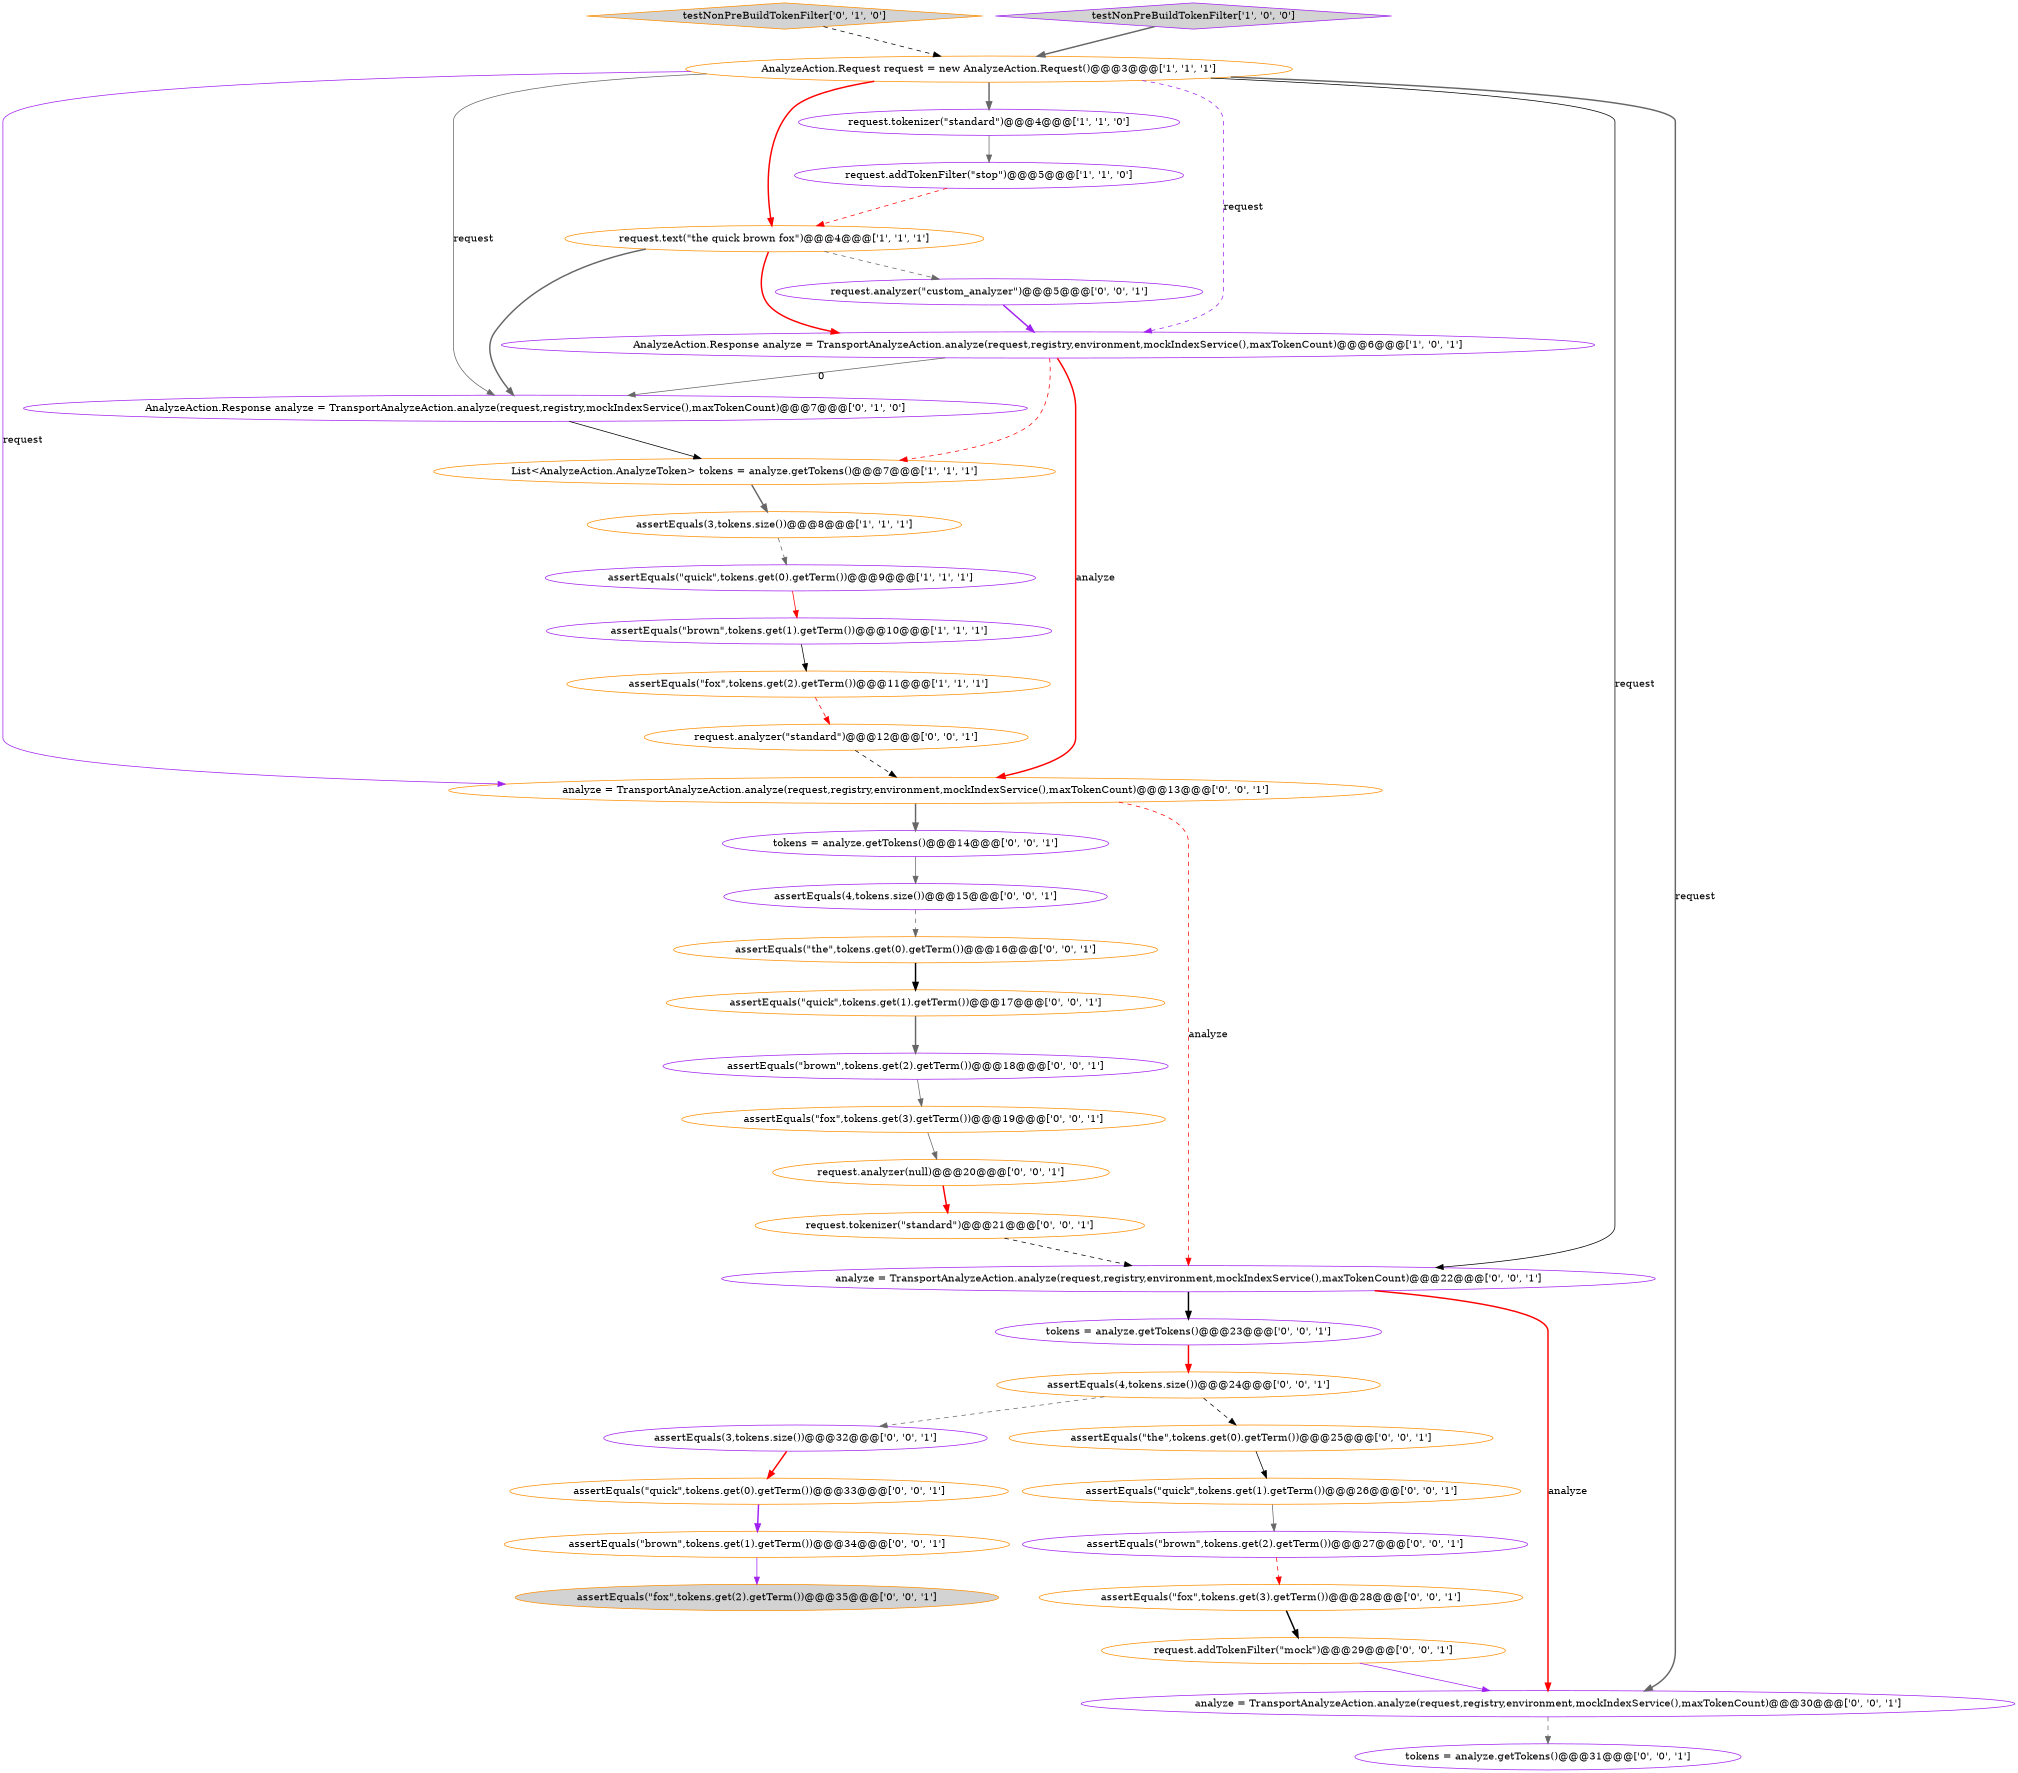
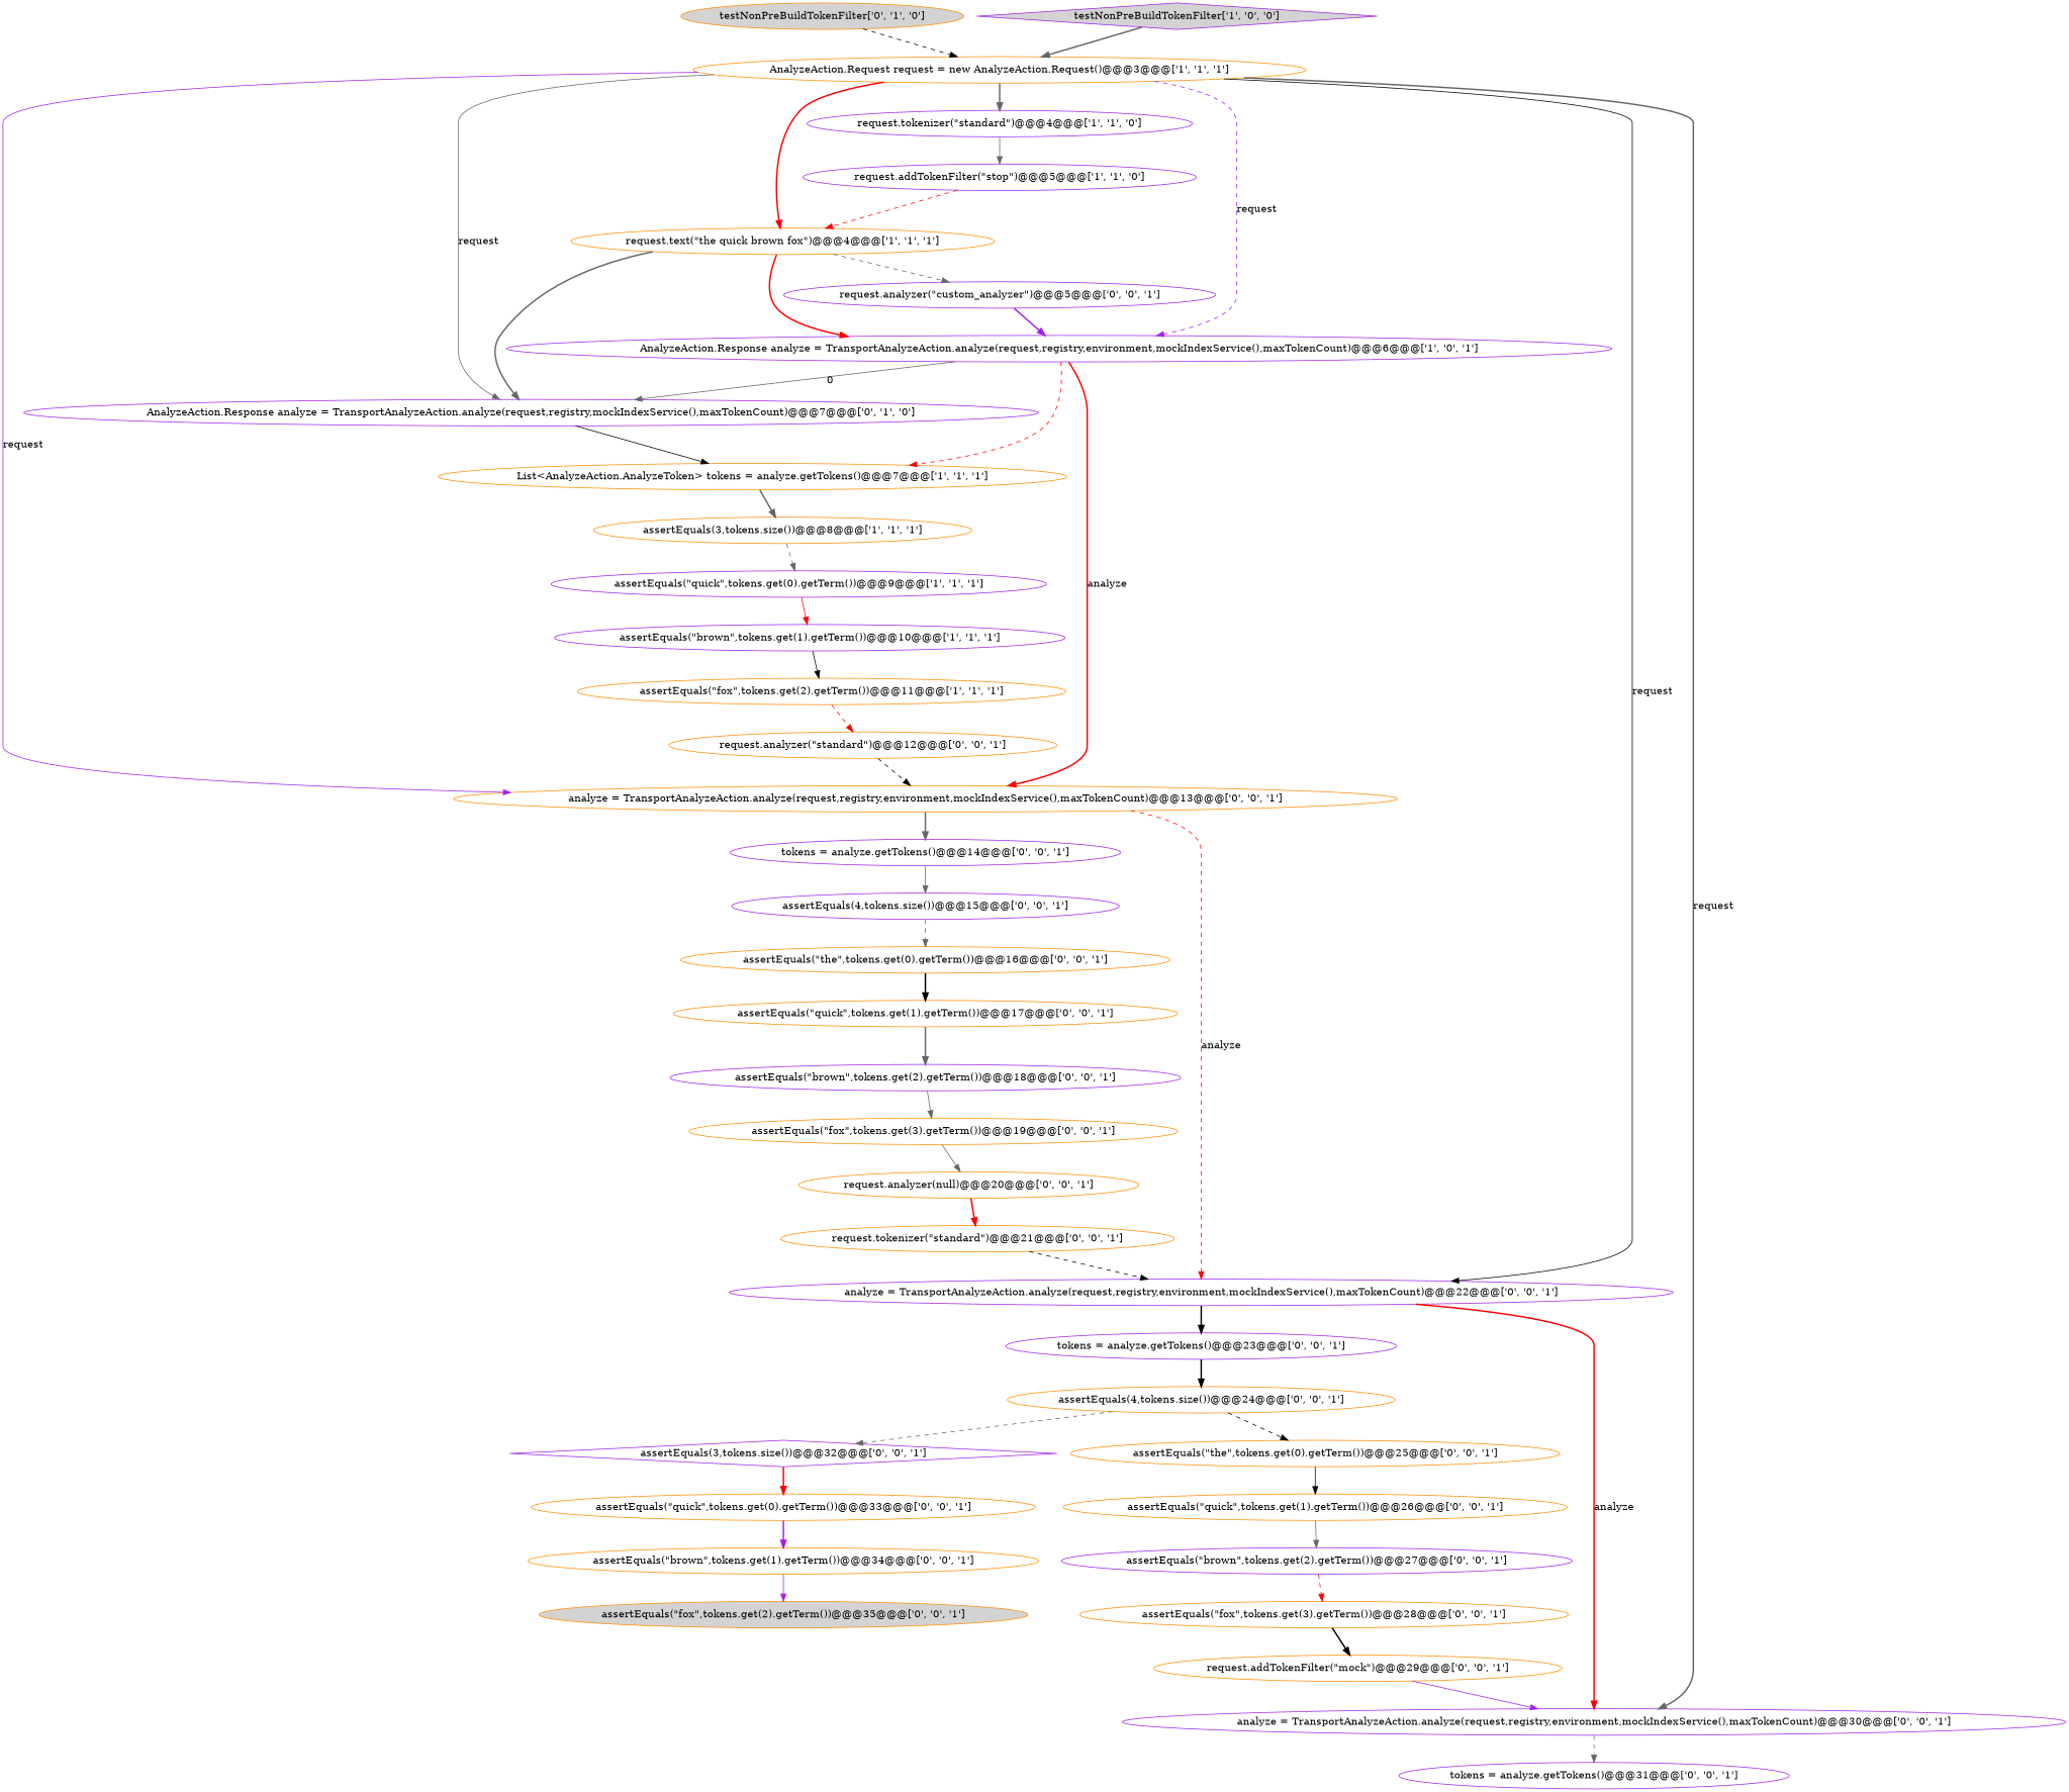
  digraph {
    node [color=darkorange fillcolor=white shape=ellipse style=filled]
    edge [color=gray40 style=bold]
    n1 [color=purple label="assertEquals(\"quick\",tokens.get(0).getTerm())@@@9@@@['1', '1', '1']"]
    n2 [color=purple label="assertEquals(\"brown\",tokens.get(1).getTerm())@@@10@@@['1', '1', '1']"]
    n3 [label="assertEquals(\"fox\",tokens.get(2).getTerm())@@@11@@@['1', '1', '1']"]
    n4 [label="assertEquals(\"brown\",tokens.get(1).getTerm())@@@34@@@['0', '0', '1']"]
    n5 [fillcolor=lightgray label="assertEquals(\"fox\",tokens.get(2).getTerm())@@@35@@@['0', '0', '1']"]
-   n6 [fillcolor=lightgray label="testNonPreBuildTokenFilter['0', '1', '0']" shape=diamond]
+   n6 [fillcolor=lightgray label="testNonPreBuildTokenFilter['0', '1', '0']"]
    n7 [label="AnalyzeAction.Request request = new AnalyzeAction.Request()@@@3@@@['1', '1', '1']"]
    n8 [color=purple label="AnalyzeAction.Response analyze = TransportAnalyzeAction.analyze(request,registry,environment,mockIndexService(),maxTokenCount)@@@6@@@['1', '0', '1']"]
    n9 [label="request.text(\"the quick brown fox\")@@@4@@@['1', '1', '1']"]
    n10 [color=purple label="AnalyzeAction.Response analyze = TransportAnalyzeAction.analyze(request,registry,mockIndexService(),maxTokenCount)@@@7@@@['0', '1', '0']"]
    n11 [label="analyze = TransportAnalyzeAction.analyze(request,registry,environment,mockIndexService(),maxTokenCount)@@@13@@@['0', '0', '1']"]
    n12 [color=purple label="request.tokenizer(\"standard\")@@@4@@@['1', '1', '0']"]
    n13 [color=purple label="analyze = TransportAnalyzeAction.analyze(request,registry,environment,mockIndexService(),maxTokenCount)@@@30@@@['0', '0', '1']"]
    n14 [color=purple label="analyze = TransportAnalyzeAction.analyze(request,registry,environment,mockIndexService(),maxTokenCount)@@@22@@@['0', '0', '1']"]
    n15 [color=purple label="request.analyzer(\"custom_analyzer\")@@@5@@@['0', '0', '1']"]
    n16 [label="List<AnalyzeAction.AnalyzeToken> tokens = analyze.getTokens()@@@7@@@['1', '1', '1']"]
    n17 [color=purple label="assertEquals(4,tokens.size())@@@15@@@['0', '0', '1']"]
    n18 [label="assertEquals(\"the\",tokens.get(0).getTerm())@@@16@@@['0', '0', '1']"]
    n19 [label="assertEquals(\"quick\",tokens.get(1).getTerm())@@@17@@@['0', '0', '1']"]
    n20 [label="assertEquals(3,tokens.size())@@@8@@@['1', '1', '1']"]
    n21 [color=purple label="tokens = analyze.getTokens()@@@14@@@['0', '0', '1']"]
    n22 [label="assertEquals(\"quick\",tokens.get(1).getTerm())@@@26@@@['0', '0', '1']"]
    n23 [color=purple label="assertEquals(\"brown\",tokens.get(2).getTerm())@@@27@@@['0', '0', '1']"]
    n24 [label="assertEquals(\"fox\",tokens.get(3).getTerm())@@@28@@@['0', '0', '1']"]
    n25 [label="assertEquals(\"the\",tokens.get(0).getTerm())@@@25@@@['0', '0', '1']"]
    n26 [color=purple label="request.addTokenFilter(\"stop\")@@@5@@@['1', '1', '0']"]
    n27 [color=purple label="tokens = analyze.getTokens()@@@31@@@['0', '0', '1']"]
    n28 [color=purple label="tokens = analyze.getTokens()@@@23@@@['0', '0', '1']"]
    n29 [label="request.addTokenFilter(\"mock\")@@@29@@@['0', '0', '1']"]
    n30 [color=purple label="assertEquals(\"brown\",tokens.get(2).getTerm())@@@18@@@['0', '0', '1']"]
    n31 [label="assertEquals(\"fox\",tokens.get(3).getTerm())@@@19@@@['0', '0', '1']"]
    n32 [label="assertEquals(\"quick\",tokens.get(0).getTerm())@@@33@@@['0', '0', '1']"]
-   n33 [color=purple label="assertEquals(3,tokens.size())@@@32@@@['0', '0', '1']"]
+   n33 [color=purple label="assertEquals(3,tokens.size())@@@32@@@['0', '0', '1']" shape=diamond]
    n34 [label="request.analyzer(null)@@@20@@@['0', '0', '1']"]
    n35 [label="request.analyzer(\"standard\")@@@12@@@['0', '0', '1']"]
    n36 [label="assertEquals(4,tokens.size())@@@24@@@['0', '0', '1']"]
    n37 [color=purple fillcolor=lightgray label="testNonPreBuildTokenFilter['1', '0', '0']" shape=diamond]
    n38 [label="request.tokenizer(\"standard\")@@@21@@@['0', '0', '1']"]
    n1 -> n2 [color=red style=solid]
    n2 -> n3 [color=black style=solid]
    n3 -> n35 [color=red style=dashed]
    n4 -> n5 [color=purple style=solid]
    n6 -> n7 [color=black style=dashed]
    n7 -> n8 [color=purple label=request style=dashed]
    n7 -> n9 [color=red]
    n7 -> n10 [label=request style=solid]
    n7 -> n11 [color=purple label=request style=solid]
    n7 -> n12
    n7 -> n13 [label=request]
    n7 -> n14 [color=black label=request style=solid]
    n8 -> n10 [label=0 style=solid]
    n8 -> n11 [color=red label=analyze]
    n8 -> n16 [color=red style=dashed]
    n9 -> n8 [color=red]
    n9 -> n10
    n9 -> n15 [style=dashed]
    n10 -> n16 [color=black style=solid]
    n11 -> n14 [color=red label=analyze style=dashed]
    n11 -> n21
    n12 -> n26 [style=solid]
    n13 -> n27 [style=dashed]
    n14 -> n13 [color=red label=analyze]
    n14 -> n28 [color=black]
    n15 -> n8 [color=purple]
    n16 -> n20
    n17 -> n18 [style=dashed]
    n18 -> n19 [color=black]
    n19 -> n30
    n20 -> n1 [style=dashed]
    n21 -> n17 [style=solid]
    n22 -> n23 [style=solid]
    n23 -> n24 [color=red style=dashed]
    n24 -> n29 [color=black]
    n25 -> n22 [color=black style=solid]
    n26 -> n9 [color=red style=dashed]
-   n28 -> n36 [color=red]
+   n28 -> n36 [color=black]
    n29 -> n13 [color=purple style=solid]
    n30 -> n31 [style=solid]
    n31 -> n34 [style=solid]
    n32 -> n4 [color=purple]
    n33 -> n32 [color=red]
    n34 -> n38 [color=red]
    n35 -> n11 [color=black style=dashed]
    n36 -> n25 [color=black style=dashed]
    n36 -> n33 [style=dashed]
    n37 -> n7
    n38 -> n14 [color=black style=dashed]
  }
